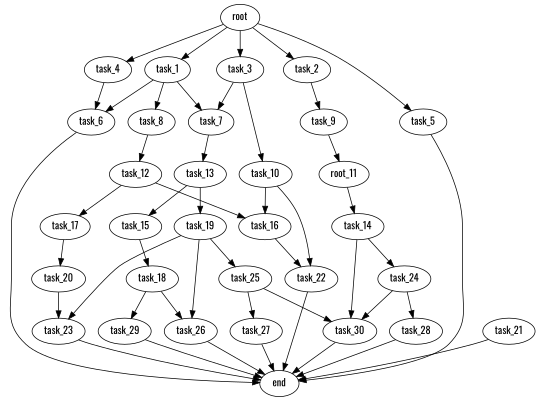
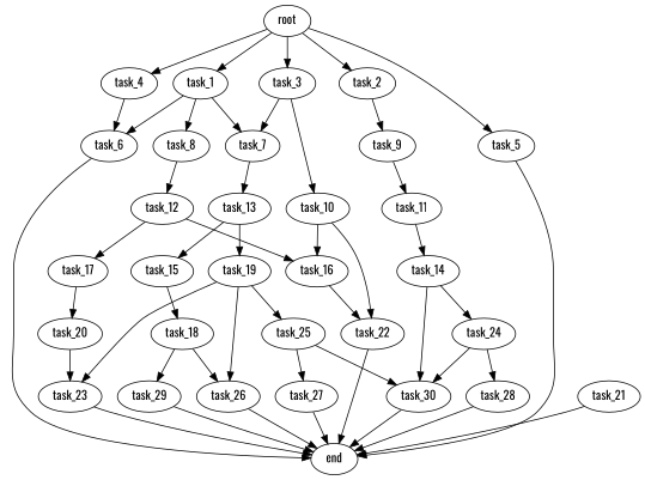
  digraph {
    fontname=Oswald
    node [fontname=Oswald]
    edge [fontname=Oswald]
    root
    task_1
    task_2
    task_3
    task_4
    task_5
    task_6
    task_7
    task_8
    task_9
    task_10
    end
    task_13
    task_12
-   task_11 [label=root_11]
+   task_11
    task_16
    task_22
    task_15
    task_19
    task_17
    task_14
    task_24
    task_30
    task_20
    task_18
    task_26
    task_23
    task_25
    task_21
    task_28
    task_29
    task_27
    root -> task_1
    root -> task_2
    root -> task_3
    root -> task_4
    root -> task_5
    task_1 -> task_6
    task_1 -> task_7
    task_1 -> task_8
    task_2 -> task_9
    task_3 -> task_7
    task_3 -> task_10
    task_4 -> task_6
    task_5 -> end
    task_6 -> end
    task_7 -> task_13
    task_8 -> task_12
    task_9 -> task_11
    task_10 -> task_16
    task_10 -> task_22
    task_13 -> task_15
    task_13 -> task_19
    task_12 -> task_16
    task_12 -> task_17
    task_11 -> task_14
    task_16 -> task_22
    task_22 -> end
    task_15 -> task_18
    task_19 -> task_26
    task_19 -> task_23
    task_19 -> task_25
    task_17 -> task_20
    task_14 -> task_24
    task_14 -> task_30
    task_24 -> task_30
    task_24 -> task_28
    task_30 -> end
    task_20 -> task_23
    task_18 -> task_26
    task_18 -> task_29
    task_26 -> end
    task_23 -> end
    task_25 -> task_30
    task_25 -> task_27
    task_21 -> end
    task_28 -> end
    task_29 -> end
    task_27 -> end
  }
